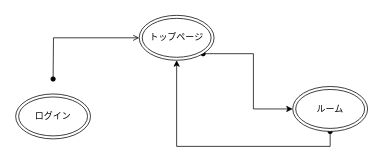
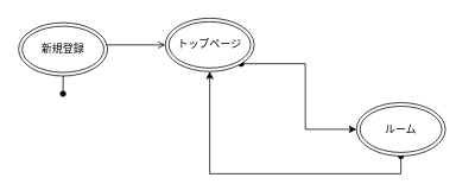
  <mxCell id="0" />
  <mxCell id="1" parent="0" />
  <mxCell id="2" style="edgeStyle=orthogonalEdgeStyle;rounded=0;orthogonalLoop=1;jettySize=auto;html=1;exitX=0;exitY=0.5;exitDx=0;exitDy=0;startArrow=open;startFill=0;endArrow=oval;endFill=1;" parent="1" source="4" edge="1"><mxGeometry relative="1" as="geometry"><mxPoint x="70" y="105" as="targetPoint" /></mxGeometry></mxCell>
  <mxCell id="3" style="edgeStyle=orthogonalEdgeStyle;rounded=0;orthogonalLoop=1;jettySize=auto;html=1;exitX=1;exitY=1;exitDx=0;exitDy=0;entryX=0;entryY=0.5;entryDx=0;entryDy=0;startArrow=oval;startFill=1;" parent="1" source="4" target="8" edge="1"><mxGeometry relative="1" as="geometry" /></mxCell>
  <mxCell id="4" value="トップページ" style="ellipse;shape=doubleEllipse;whiteSpace=wrap;html=1;" parent="1" vertex="1"><mxGeometry x="185" y="20" width="100" height="60" as="geometry" /></mxCell>
- <mxCell id="5" value="ログイン" style="ellipse;shape=doubleEllipse;whiteSpace=wrap;html=1;" parent="1" vertex="1"><mxGeometry x="20" y="125" width="100" height="60" as="geometry" /></mxCell>
+ <mxCell id="6" value="新規登録" style="ellipse;shape=doubleEllipse;whiteSpace=wrap;html=1;" parent="1" vertex="1"><mxGeometry x="20" y="25" width="100" height="60" as="geometry" /></mxCell>
  <mxCell id="7" style="edgeStyle=orthogonalEdgeStyle;rounded=0;orthogonalLoop=1;jettySize=auto;html=1;exitX=0.5;exitY=1;exitDx=0;exitDy=0;entryX=0.5;entryY=1;entryDx=0;entryDy=0;startArrow=oval;startFill=1;" parent="1" source="8" target="4" edge="1"><mxGeometry relative="1" as="geometry" /></mxCell>
- <mxCell id="8" value="ルーム" style="ellipse;shape=doubleEllipse;whiteSpace=wrap;html=1;" parent="1" vertex="1"><mxGeometry x="390" y="115" width="100" height="60" as="geometry" /></mxCell>
+ <mxCell id="8" value="ルーム" style="ellipse;shape=doubleEllipse;whiteSpace=wrap;html=1;" parent="1" vertex="1"><mxGeometry x="400" y="115" width="100" height="60" as="geometry" /></mxCell>
